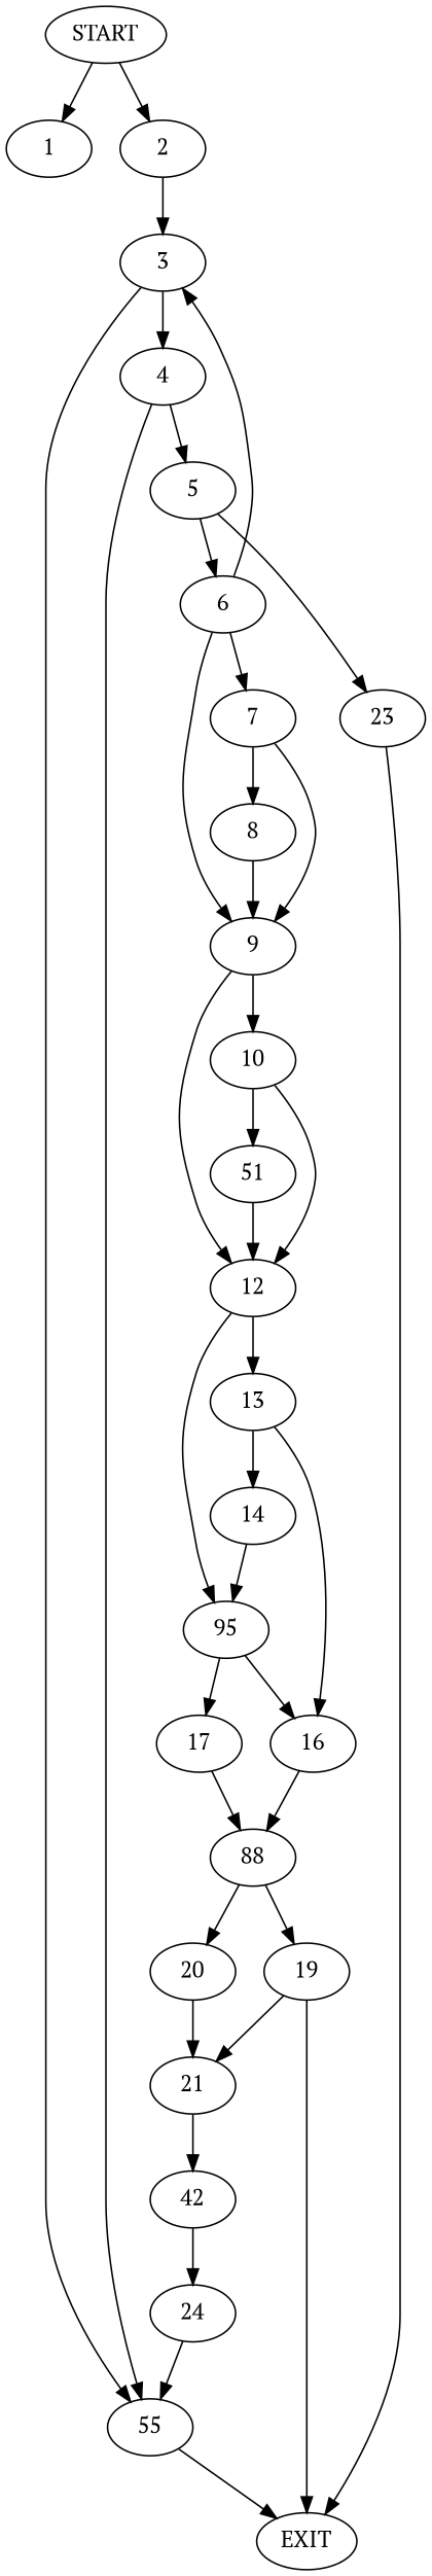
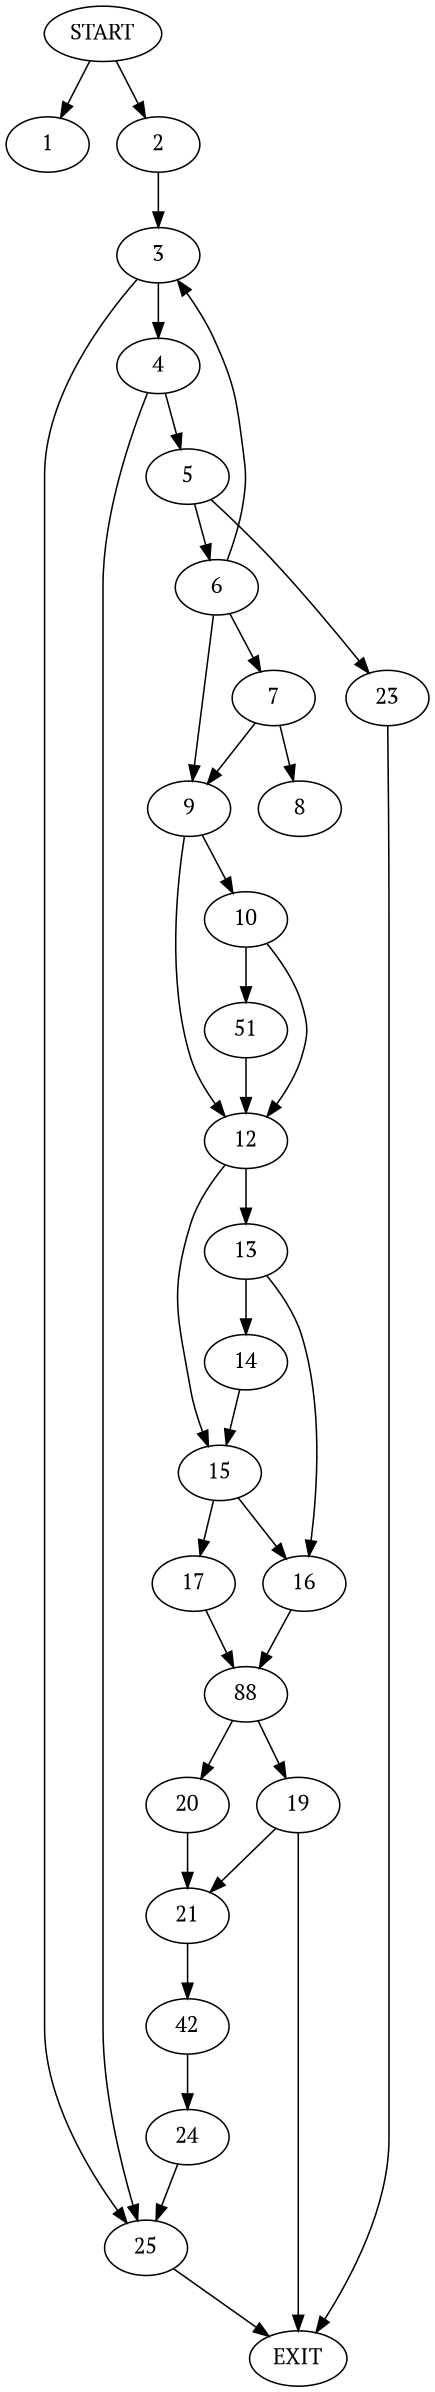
  digraph {
    fontname="PT Serif"
    node [fontname="PT Serif"]
    edge [fontname="PT Serif"]
    n1 [label=START]
    1
    2
    3
    4
-   25 [label=55]
+   25
    5
    n8 [label=EXIT]
    6
    23
    7
    9
    8
    10
    12
    n16 [label=51]
    13
-   15 [label=95]
+   15
    14
    16
    17
    n22 [label=88]
    19
    20
    21
    n26 [label=42]
    24
    n1 -> 1
    n1 -> 2
    2 -> 3
    3 -> 4
    3 -> 25
    4 -> 25
    4 -> 5
    25 -> n8
    5 -> 6
    5 -> 23
    6 -> 3
    6 -> 7
    6 -> 9
    23 -> n8
    7 -> 9
    7 -> 8
    9 -> 10
    9 -> 12
-   8 -> 9
    10 -> 12
    10 -> n16
    12 -> 13
    12 -> 15
    n16 -> 12
    13 -> 14
    13 -> 16
    15 -> 16
    15 -> 17
    14 -> 15
    16 -> n22
    17 -> n22
    n22 -> 19
    n22 -> 20
    19 -> n8
    19 -> 21
    20 -> 21
    21 -> n26
    n26 -> 24
    24 -> 25
  }
